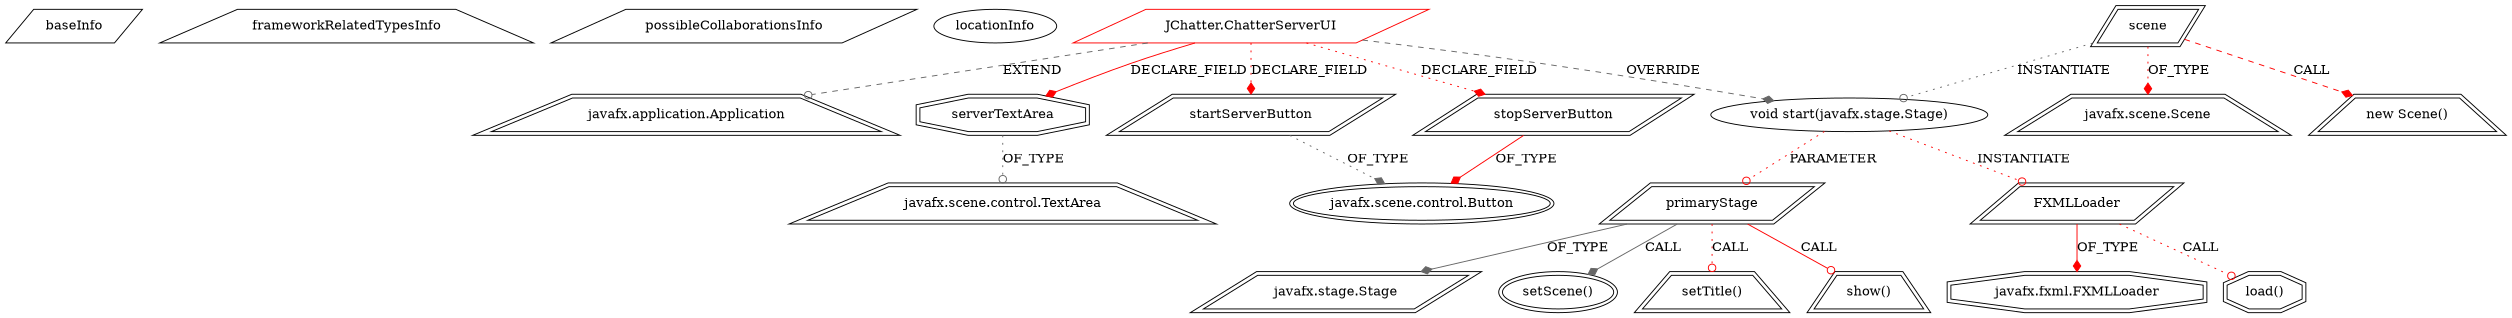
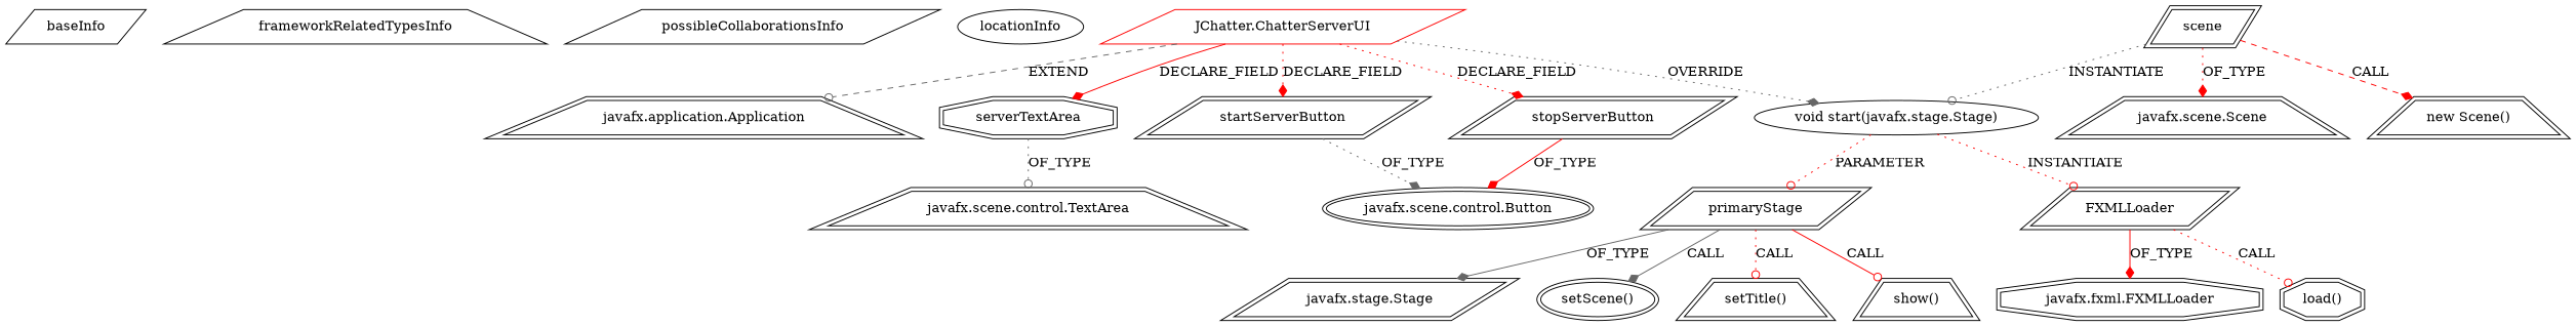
  digraph {
    node [shape=parallelogram isFrameworkType=true vertexType=FRAMEWORK_CLASS_TYPE peripheries=2]
    edge [arrowhead=diamond color=red style=dotted]
    baseInfo [category=extension_graph graphId=2200 isAnonymous=false possibleRelation=false isFrameworkType="" vertexType="" peripheries=""]
    frameworkRelatedTypesInfo [0="javafx.application.Application" shape=trapezium isFrameworkType="" vertexType="" peripheries=""]
    possibleCollaborationsInfo [isFrameworkType="" vertexType="" peripheries=""]
    locationInfo [contextSignature=ChatterServerUI filePath="/boltKrank-JChatter/JChatter-master/src/JChatter/ChatterServerUI.java" graphId=2200 projectName="boltKrank-JChatter" shape=ellipse isFrameworkType="" vertexType="" peripheries=""]
    n5 [color=red isFrameworkType=false label="JChatter.ChatterServerUI" vertexType=ROOT_CLIENT_CLASS_DECLARATION peripheries=""]
    n6 [label="javafx.application.Application" shape=trapezium]
    n7 [label=serverTextArea shape=octagon vertexType=FIELD_DECLARATION]
    n8 [label=startServerButton vertexType=FIELD_DECLARATION]
    n9 [label=stopServerButton vertexType=FIELD_DECLARATION]
    n10 [isFrameworkType=false label="void start(javafx.stage.Stage)" shape=ellipse vertexType=OVERRIDING_METHOD_DECLARATION peripheries=""]
    n11 [label="javafx.scene.control.TextArea" shape=trapezium]
    n12 [label="javafx.scene.control.Button" shape=ellipse]
    n13 [label=primaryStage vertexType=PARAMETER_DECLARATION]
    n14 [label=FXMLLoader vertexType=VARIABLE_EXPRESION]
    n15 [label="javafx.stage.Stage"]
    n16 [label="setScene()" shape=ellipse vertexType=INSIDE_CALL]
    n17 [label="setTitle()" shape=trapezium vertexType=INSIDE_CALL]
    n18 [label="show()" shape=trapezium vertexType=INSIDE_CALL]
    n19 [label="javafx.fxml.FXMLLoader" shape=octagon]
    n20 [label="load()" shape=octagon vertexType=INSIDE_CALL]
    n21 [label=scene vertexType=VARIABLE_EXPRESION]
    n22 [label="javafx.scene.Scene" shape=trapezium]
    n23 [label="new Scene()" shape=trapezium vertexType=CONSTRUCTOR_CALL]
    n5 -> n6 [arrowhead=odot color=gray40 label=EXTEND style=dashed]
    n5 -> n7 [label=DECLARE_FIELD style=solid]
    n5 -> n8 [label=DECLARE_FIELD]
    n5 -> n9 [label=DECLARE_FIELD]
-   n5 -> n10 [color=gray40 label=OVERRIDE style=dashed]
+   n5 -> n10 [color=gray40 label=OVERRIDE]
    n7 -> n11 [arrowhead=odot color=gray40 label=OF_TYPE]
    n8 -> n12 [color=gray40 label=OF_TYPE]
    n9 -> n12 [label=OF_TYPE style=solid]
    n10 -> n13 [arrowhead=odot label=PARAMETER]
    n10 -> n14 [arrowhead=odot label=INSTANTIATE]
    n13 -> n15 [color=gray40 label=OF_TYPE style=solid]
    n13 -> n16 [color=gray40 label=CALL style=solid]
    n13 -> n17 [arrowhead=odot label=CALL]
    n13 -> n18 [arrowhead=odot label=CALL style=solid]
    n14 -> n19 [label=OF_TYPE style=solid]
    n14 -> n20 [arrowhead=odot label=CALL]
    n21 -> n10 [arrowhead=odot color=gray40 label=INSTANTIATE]
    n21 -> n22 [label=OF_TYPE]
    n21 -> n23 [label=CALL style=dashed]
  }
